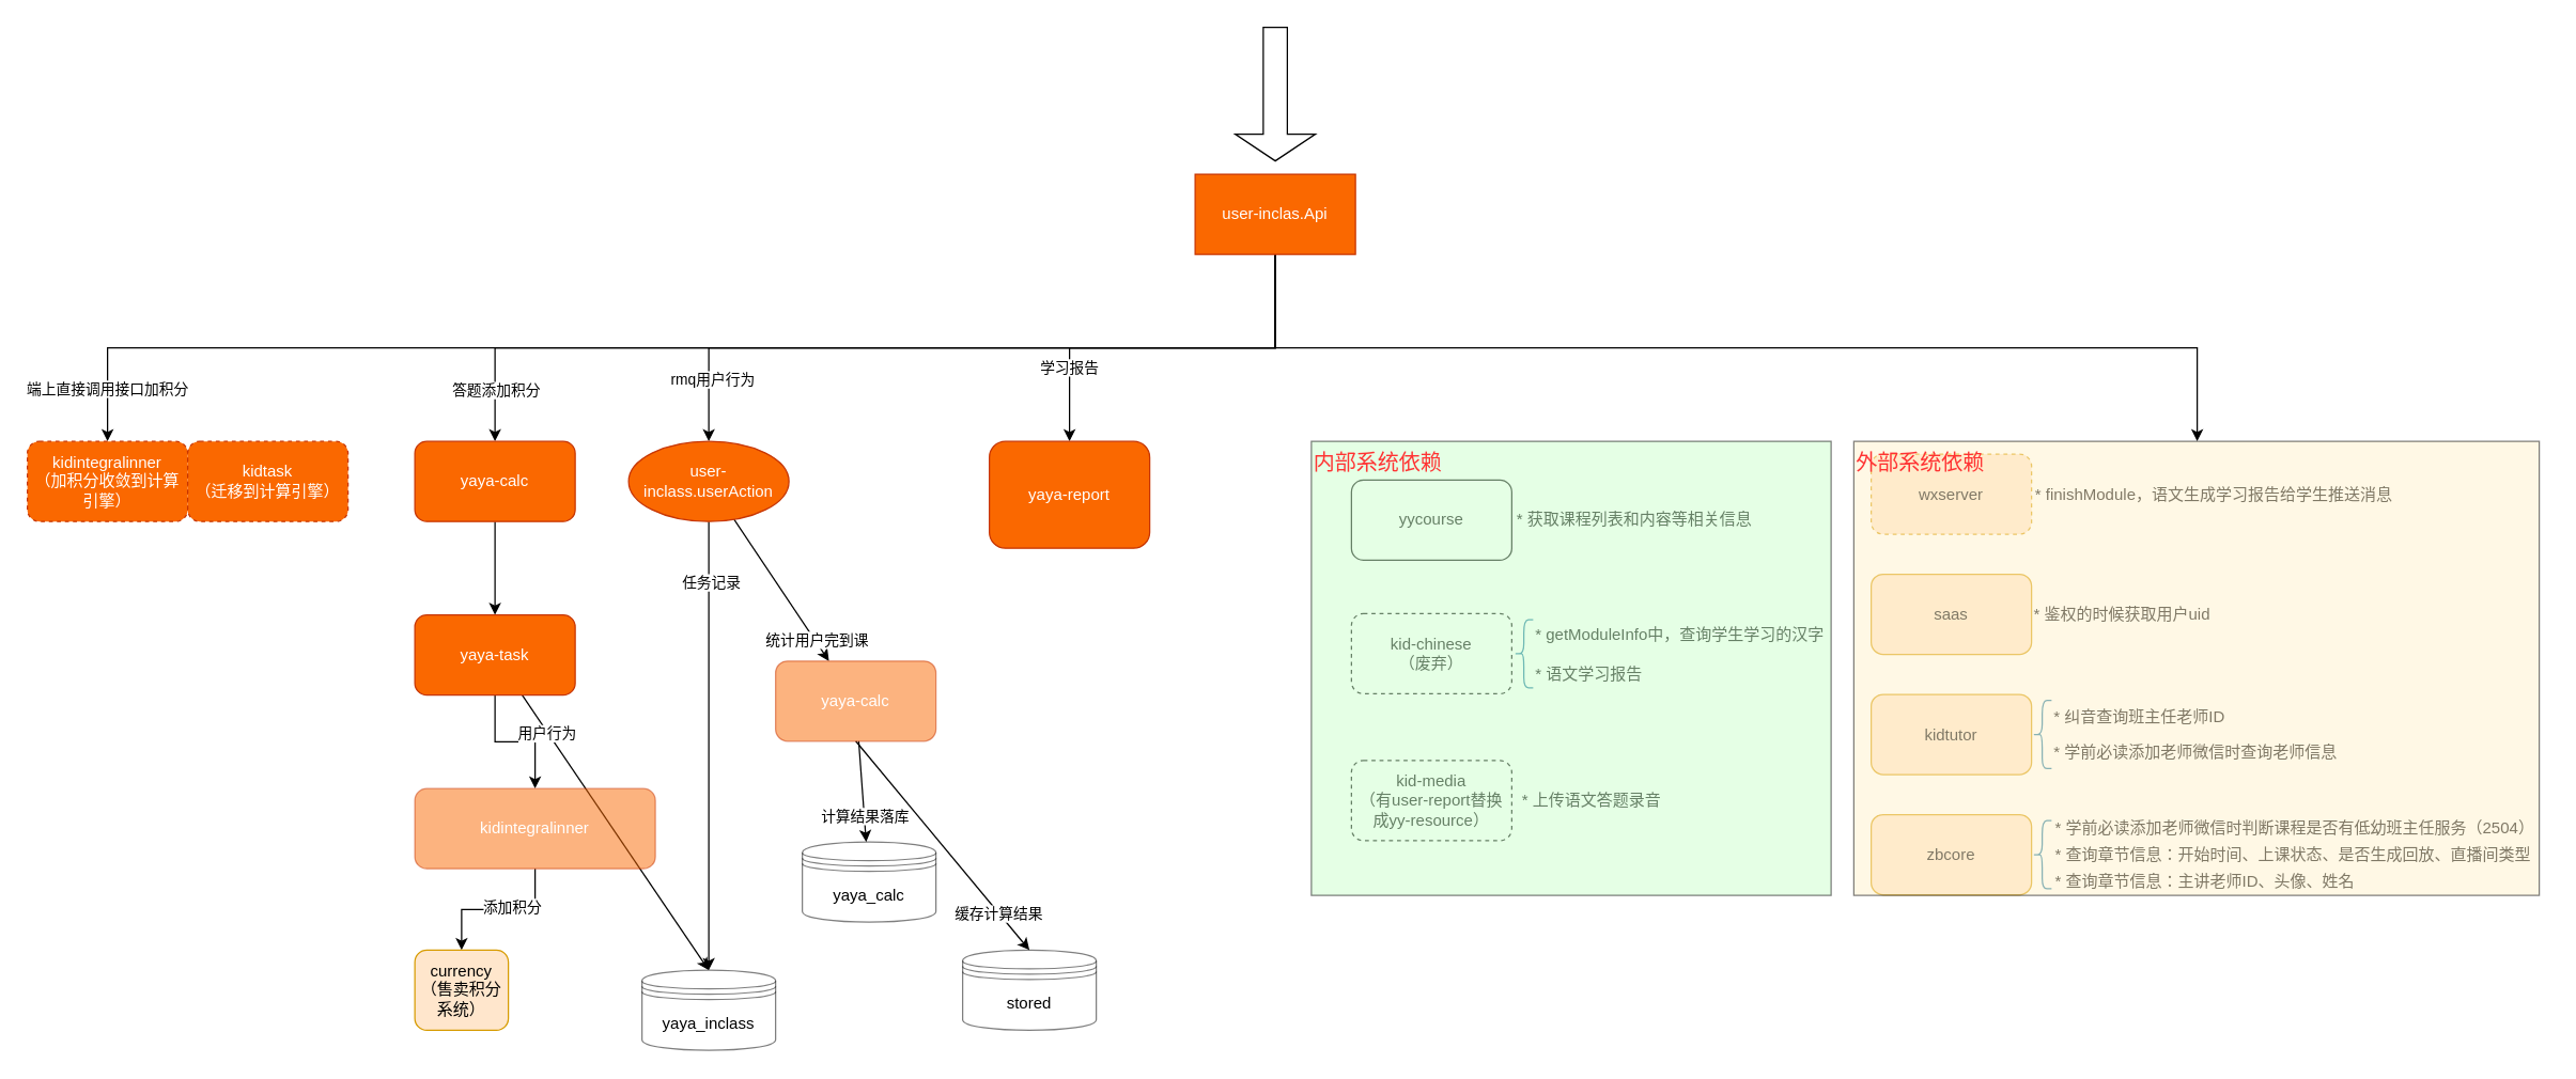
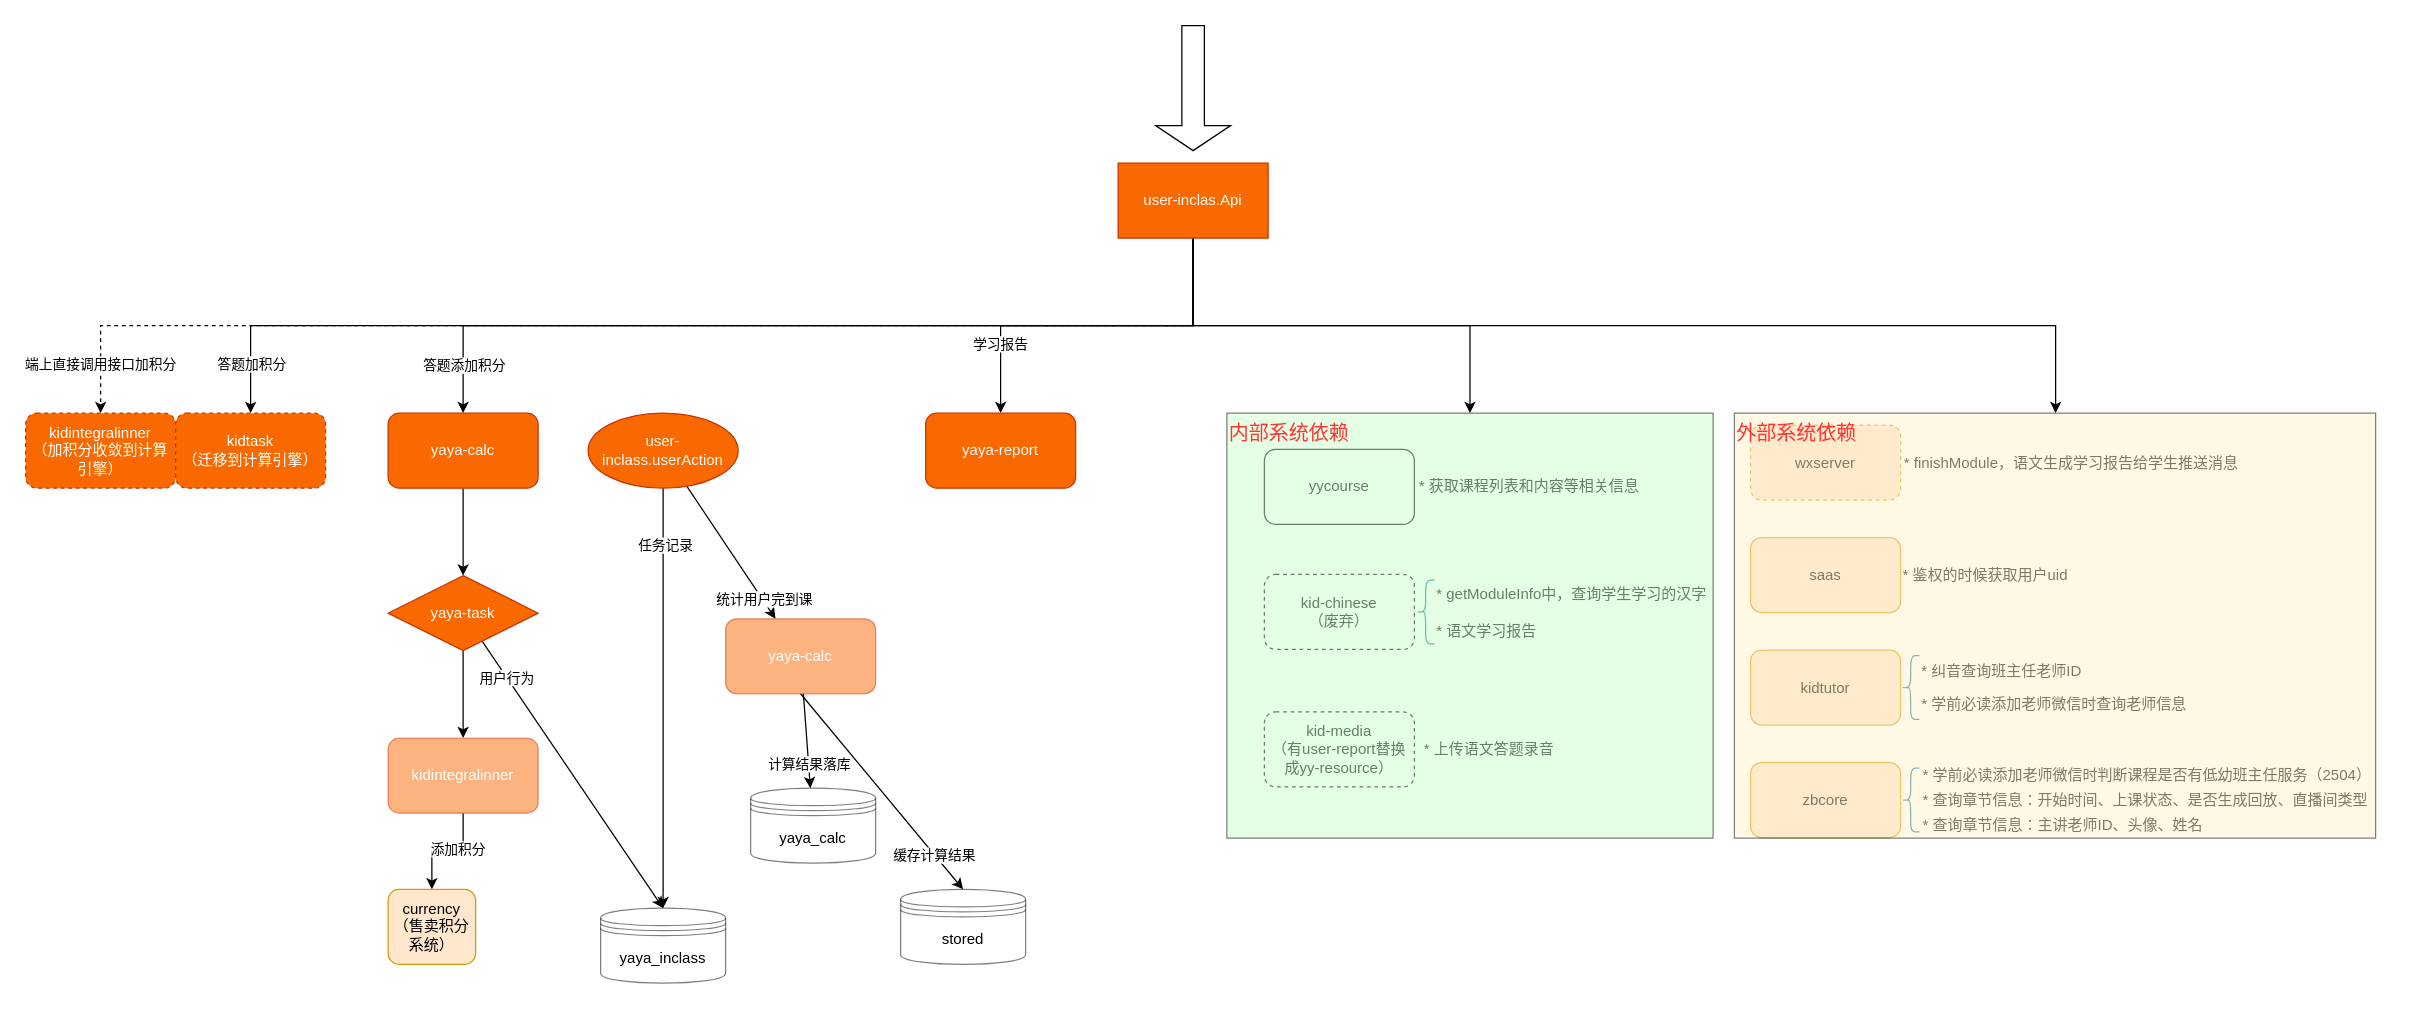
  <mxCell id="0" />
  <mxCell id="1" parent="0" />
- <mxCell id="2" style="edgeStyle=orthogonalEdgeStyle;rounded=0;orthogonalLoop=1;jettySize=auto;html=1;entryX=0.5;entryY=0;entryDx=0;entryDy=0;exitX=0.5;exitY=1;exitDx=0;exitDy=0;" edge="1" parent="1" source="14" target="26"><mxGeometry relative="1" as="geometry" /></mxCell>
+ <mxCell id="2" style="edgeStyle=orthogonalEdgeStyle;rounded=0;orthogonalLoop=1;jettySize=auto;html=1;entryX=0.5;entryY=0;entryDx=0;entryDy=0;exitX=0.5;exitY=1;exitDx=0;exitDy=0;dashed=1;" edge="1" parent="1" source="14" target="26"><mxGeometry relative="1" as="geometry" /></mxCell>
  <mxCell id="3" value="端上直接调用接口加积分" style="edgeLabel;html=1;align=center;verticalAlign=middle;resizable=0;points=[];" vertex="1" connectable="0" parent="2"><mxGeometry x="0.922" y="-1" relative="1" as="geometry"><mxPoint as="offset" /></mxGeometry></mxCell>
  <mxCell id="4" style="edgeStyle=orthogonalEdgeStyle;rounded=0;orthogonalLoop=1;jettySize=auto;html=1;entryX=0.5;entryY=0;entryDx=0;entryDy=0;exitX=0.5;exitY=1;exitDx=0;exitDy=0;" edge="1" parent="1" source="14" target="29"><mxGeometry relative="1" as="geometry" /></mxCell>
  <mxCell id="5" value="答题添加积分" style="edgeLabel;html=1;align=center;verticalAlign=middle;resizable=0;points=[];" vertex="1" connectable="0" parent="4"><mxGeometry x="0.893" relative="1" as="geometry"><mxPoint as="offset" /></mxGeometry></mxCell>
  <mxCell id="6" style="edgeStyle=orthogonalEdgeStyle;rounded=0;orthogonalLoop=1;jettySize=auto;html=1;" edge="1" parent="1" target="52"><mxGeometry relative="1" as="geometry"><mxPoint x="954" y="190" as="sourcePoint" /><Array as="points"><mxPoint x="954" y="260" /><mxPoint x="800" y="260" /></Array></mxGeometry></mxCell>
  <mxCell id="7" value="学习报告" style="edgeLabel;html=1;align=center;verticalAlign=middle;resizable=0;points=[];" vertex="1" connectable="0" parent="6"><mxGeometry x="0.619" y="-1" relative="1" as="geometry"><mxPoint as="offset" /></mxGeometry></mxCell>
- <mxCell id="8" style="edgeStyle=orthogonalEdgeStyle;rounded=0;orthogonalLoop=1;jettySize=auto;html=1;exitX=0.5;exitY=1;exitDx=0;exitDy=0;" edge="1" parent="1" source="14" target="19"><mxGeometry relative="1" as="geometry" /></mxCell>
- <mxCell id="9" value="rmq用户行为" style="edgeLabel;html=1;align=center;verticalAlign=middle;resizable=0;points=[];" vertex="1" connectable="0" parent="8"><mxGeometry x="0.835" y="2" relative="1" as="geometry"><mxPoint as="offset" /></mxGeometry></mxCell>
+ <mxCell id="10" style="edgeStyle=orthogonalEdgeStyle;rounded=0;orthogonalLoop=1;jettySize=auto;html=1;exitX=0.5;exitY=1;exitDx=0;exitDy=0;" edge="1" parent="1" source="14" target="59"><mxGeometry relative="1" as="geometry" /></mxCell>
+ <mxCell id="11" value="答题加积分" style="edgeLabel;html=1;align=center;verticalAlign=middle;resizable=0;points=[];" vertex="1" connectable="0" parent="10"><mxGeometry x="0.911" relative="1" as="geometry"><mxPoint as="offset" /></mxGeometry></mxCell>
+ <mxCell id="12" style="edgeStyle=orthogonalEdgeStyle;rounded=0;orthogonalLoop=1;jettySize=auto;html=1;entryX=0.5;entryY=0;entryDx=0;entryDy=0;" edge="1" parent="1" source="14" target="63"><mxGeometry relative="1" as="geometry" /></mxCell>
  <mxCell id="13" style="edgeStyle=orthogonalEdgeStyle;rounded=0;orthogonalLoop=1;jettySize=auto;html=1;" edge="1" parent="1" target="64"><mxGeometry relative="1" as="geometry"><mxPoint x="954" y="190" as="sourcePoint" /><Array as="points"><mxPoint x="954" y="260" /><mxPoint x="1644" y="260" /></Array></mxGeometry></mxCell>
  <mxCell id="14" value="user-inclas.Api" style="rounded=0;whiteSpace=wrap;html=1;fillColor=#fa6800;strokeColor=#C73500;fontColor=#ffffff;" vertex="1" parent="1"><mxGeometry x="894" y="130" width="120" height="60" as="geometry" /></mxCell>
  <mxCell id="15" style="rounded=0;orthogonalLoop=1;jettySize=auto;html=1;" edge="1" parent="1" source="19" target="58"><mxGeometry relative="1" as="geometry" /></mxCell>
  <mxCell id="16" value="统计用户完到课" style="edgeLabel;html=1;align=center;verticalAlign=middle;resizable=0;points=[];" vertex="1" connectable="0" parent="15"><mxGeometry x="0.711" y="1" relative="1" as="geometry"><mxPoint as="offset" /></mxGeometry></mxCell>
  <mxCell id="17" style="rounded=0;orthogonalLoop=1;jettySize=auto;html=1;entryX=0.5;entryY=0;entryDx=0;entryDy=0;" edge="1" parent="1" source="19" target="53"><mxGeometry relative="1" as="geometry"><mxPoint x="720" y="641" as="targetPoint" /></mxGeometry></mxCell>
  <mxCell id="18" value="任务记录" style="edgeLabel;html=1;align=center;verticalAlign=middle;resizable=0;points=[];" vertex="1" connectable="0" parent="17"><mxGeometry x="-0.732" y="1" relative="1" as="geometry"><mxPoint as="offset" /></mxGeometry></mxCell>
  <mxCell id="19" value="user-inclass.userAction" style="ellipse;whiteSpace=wrap;html=1;fillColor=#fa6800;strokeColor=#C73500;fontColor=#ffffff;" vertex="1" parent="1"><mxGeometry x="470" y="330" width="120" height="60" as="geometry" /></mxCell>
  <mxCell id="20" value="" style="shape=singleArrow;direction=south;whiteSpace=wrap;html=1;" vertex="1" parent="1"><mxGeometry x="924" y="20" width="60" height="100" as="geometry" /></mxCell>
  <mxCell id="21" value="kid-chinese&lt;br&gt;（废弃）" style="rounded=1;whiteSpace=wrap;html=1;dashed=1;" vertex="1" parent="1"><mxGeometry x="1011" y="459" width="120" height="60" as="geometry" /></mxCell>
  <mxCell id="22" value="" style="shape=curlyBracket;whiteSpace=wrap;html=1;rounded=1;fillColor=#b1ddf0;strokeColor=#10739e;" vertex="1" parent="1"><mxGeometry x="1133" y="463.5" width="14" height="51" as="geometry" /></mxCell>
  <mxCell id="23" value="* getModuleInfo中，查询学生学习的汉字" style="text;html=1;align=left;verticalAlign=middle;resizable=0;points=[];autosize=1;" vertex="1" parent="1"><mxGeometry x="1147" y="464.5" width="230" height="20" as="geometry" /></mxCell>
  <mxCell id="24" value="* 语文学习报告" style="text;html=1;align=left;verticalAlign=middle;resizable=0;points=[];autosize=1;" vertex="1" parent="1"><mxGeometry x="1147" y="494.5" width="100" height="20" as="geometry" /></mxCell>
  <mxCell id="25" value="kid-media&lt;br&gt;（有user-report替换成yy-resource）" style="rounded=1;whiteSpace=wrap;html=1;dashed=1;" vertex="1" parent="1"><mxGeometry x="1011" y="569" width="120" height="60" as="geometry" /></mxCell>
  <mxCell id="26" value="kidintegralinner&lt;br&gt;（加积分收敛到计算引擎）" style="rounded=1;whiteSpace=wrap;html=1;fillColor=#fa6800;strokeColor=#C73500;fontColor=#ffffff;dashed=1;" vertex="1" parent="1"><mxGeometry x="20" y="330" width="120" height="60" as="geometry" /></mxCell>
  <mxCell id="27" value="* 上传语文答题录音" style="text;html=1;align=left;verticalAlign=middle;resizable=0;points=[];autosize=1;" vertex="1" parent="1"><mxGeometry x="1137" y="589" width="120" height="20" as="geometry" /></mxCell>
  <mxCell id="28" style="edgeStyle=orthogonalEdgeStyle;rounded=0;orthogonalLoop=1;jettySize=auto;html=1;" edge="1" parent="1" source="29" target="38"><mxGeometry relative="1" as="geometry" /></mxCell>
  <mxCell id="29" value="yaya-calc" style="rounded=1;whiteSpace=wrap;html=1;fillColor=#fa6800;strokeColor=#C73500;fontColor=#ffffff;" vertex="1" parent="1"><mxGeometry x="310" y="330" width="120" height="60" as="geometry" /></mxCell>
  <mxCell id="30" value="yycourse" style="rounded=1;whiteSpace=wrap;html=1;" vertex="1" parent="1"><mxGeometry x="1011" y="359" width="120" height="60" as="geometry" /></mxCell>
  <mxCell id="31" value="wxserver" style="rounded=1;whiteSpace=wrap;html=1;fillColor=#ffe6cc;strokeColor=#d79b00;dashed=1;" vertex="1" parent="1"><mxGeometry x="1400" y="339.5" width="120" height="60" as="geometry" /></mxCell>
  <mxCell id="32" value="kidtutor" style="rounded=1;whiteSpace=wrap;html=1;strokeColor=#d79b00;fillColor=#FFE6CC;" vertex="1" parent="1"><mxGeometry x="1400" y="519.5" width="120" height="60" as="geometry" /></mxCell>
  <mxCell id="33" value="saas" style="rounded=1;whiteSpace=wrap;html=1;strokeColor=#d79b00;fillColor=#FFE6CC;" vertex="1" parent="1"><mxGeometry x="1400" y="429.5" width="120" height="60" as="geometry" /></mxCell>
  <mxCell id="34" value="zbcore" style="rounded=1;whiteSpace=wrap;html=1;strokeColor=#d79b00;fillColor=#FFE6CC;" vertex="1" parent="1"><mxGeometry x="1400" y="609.5" width="120" height="60" as="geometry" /></mxCell>
  <mxCell id="35" style="edgeStyle=orthogonalEdgeStyle;rounded=0;orthogonalLoop=1;jettySize=auto;html=1;" edge="1" parent="1" source="38" target="41"><mxGeometry relative="1" as="geometry" /></mxCell>
  <mxCell id="36" style="rounded=0;orthogonalLoop=1;jettySize=auto;html=1;entryX=0.5;entryY=0;entryDx=0;entryDy=0;" edge="1" parent="1" source="38" target="53"><mxGeometry relative="1" as="geometry" /></mxCell>
  <mxCell id="37" value="用户行为" style="edgeLabel;html=1;align=center;verticalAlign=middle;resizable=0;points=[];" vertex="1" connectable="0" parent="36"><mxGeometry x="-0.726" y="-1" relative="1" as="geometry"><mxPoint as="offset" /></mxGeometry></mxCell>
- <mxCell id="38" value="yaya-task" style="rounded=1;whiteSpace=wrap;html=1;fillColor=#fa6800;strokeColor=#C73500;fontColor=#ffffff;" vertex="1" parent="1"><mxGeometry x="310" y="460" width="120" height="60" as="geometry" /></mxCell>
+ <mxCell id="38" value="yaya-task" style="rhombus;whiteSpace=wrap;html=1;fillColor=#fa6800;strokeColor=#C73500;fontColor=#ffffff;" vertex="1" parent="1"><mxGeometry x="310" y="460" width="120" height="60" as="geometry" /></mxCell>
  <mxCell id="39" style="edgeStyle=orthogonalEdgeStyle;rounded=0;orthogonalLoop=1;jettySize=auto;html=1;entryX=0.5;entryY=0;entryDx=0;entryDy=0;" edge="1" parent="1" source="41" target="60"><mxGeometry relative="1" as="geometry" /></mxCell>
  <mxCell id="40" value="添加积分" style="edgeLabel;html=1;align=center;verticalAlign=middle;resizable=0;points=[];" vertex="1" connectable="0" parent="39"><mxGeometry x="-0.18" y="-2" relative="1" as="geometry"><mxPoint as="offset" /></mxGeometry></mxCell>
- <mxCell id="41" value="kidintegralinner" style="rounded=1;whiteSpace=wrap;html=1;fillColor=#fa6800;strokeColor=#C73500;fontColor=#ffffff;opacity=50;" vertex="1" parent="1"><mxGeometry x="310" y="590" width="180" height="60" as="geometry" /></mxCell>
+ <mxCell id="41" value="kidintegralinner" style="rounded=1;whiteSpace=wrap;html=1;fillColor=#fa6800;strokeColor=#C73500;fontColor=#ffffff;opacity=50;" vertex="1" parent="1"><mxGeometry x="310" y="590" width="120" height="60" as="geometry" /></mxCell>
  <mxCell id="42" value="* 获取课程列表和内容等相关信息" style="text;html=1;align=left;verticalAlign=middle;resizable=0;points=[];autosize=1;" vertex="1" parent="1"><mxGeometry x="1133" y="379" width="190" height="20" as="geometry" /></mxCell>
  <mxCell id="43" value="*&amp;nbsp;finishModule，语文生成学习报告给学生推送消息" style="text;html=1;align=left;verticalAlign=middle;resizable=0;points=[];autosize=1;" vertex="1" parent="1"><mxGeometry x="1521" y="359.5" width="280" height="20" as="geometry" /></mxCell>
  <mxCell id="44" value="*&amp;nbsp;鉴权的时候获取用户uid" style="text;html=1;align=left;verticalAlign=middle;resizable=0;points=[];autosize=1;" vertex="1" parent="1"><mxGeometry x="1520" y="449.5" width="150" height="20" as="geometry" /></mxCell>
  <mxCell id="45" value="* 纠音查询班主任老师ID" style="text;html=1;align=left;verticalAlign=middle;resizable=0;points=[];autosize=1;" vertex="1" parent="1"><mxGeometry x="1535" y="526.5" width="140" height="20" as="geometry" /></mxCell>
  <mxCell id="46" value="* 学前必读添加老师微信时查询老师信息" style="text;html=1;align=left;verticalAlign=middle;resizable=0;points=[];autosize=1;" vertex="1" parent="1"><mxGeometry x="1535" y="552.5" width="230" height="20" as="geometry" /></mxCell>
  <mxCell id="47" value="" style="shape=curlyBracket;whiteSpace=wrap;html=1;rounded=1;fillColor=#b1ddf0;strokeColor=#10739e;" vertex="1" parent="1"><mxGeometry x="1521" y="524" width="14" height="51" as="geometry" /></mxCell>
  <mxCell id="48" value="* 学前必读添加老师微信时判断课程是否有低幼班主任服务（2504）" style="text;html=1;align=left;verticalAlign=middle;resizable=0;points=[];autosize=1;" vertex="1" parent="1"><mxGeometry x="1536" y="609.5" width="370" height="20" as="geometry" /></mxCell>
  <mxCell id="49" value="* 查询章节信息：开始时间、上课状态、是否生成回放、直播间类型" style="text;html=1;align=left;verticalAlign=middle;resizable=0;points=[];autosize=1;" vertex="1" parent="1"><mxGeometry x="1536" y="629.5" width="370" height="20" as="geometry" /></mxCell>
  <mxCell id="50" value="* 查询章节信息：主讲老师ID、头像、姓名" style="text;html=1;align=left;verticalAlign=middle;resizable=0;points=[];autosize=1;" vertex="1" parent="1"><mxGeometry x="1536" y="649.5" width="240" height="20" as="geometry" /></mxCell>
  <mxCell id="51" value="" style="shape=curlyBracket;whiteSpace=wrap;html=1;rounded=1;fillColor=#b1ddf0;strokeColor=#10739e;" vertex="1" parent="1"><mxGeometry x="1521" y="614" width="14" height="51" as="geometry" /></mxCell>
- <mxCell id="52" value="yaya-report" style="rounded=1;whiteSpace=wrap;html=1;fillColor=#fa6800;strokeColor=#C73500;fontColor=#ffffff;" vertex="1" parent="1"><mxGeometry x="740" y="330" width="120" height="80" as="geometry" /></mxCell>
+ <mxCell id="52" value="yaya-report" style="rounded=1;whiteSpace=wrap;html=1;fillColor=#fa6800;strokeColor=#C73500;fontColor=#ffffff;" vertex="1" parent="1"><mxGeometry x="740" y="330" width="120" height="60" as="geometry" /></mxCell>
  <mxCell id="53" value="yaya_inclass" style="shape=datastore;whiteSpace=wrap;html=1;fillColor=none;opacity=50;align=center;" vertex="1" parent="1"><mxGeometry x="480" y="726" width="100" height="60" as="geometry" /></mxCell>
  <mxCell id="54" style="rounded=0;orthogonalLoop=1;jettySize=auto;html=1;" edge="1" parent="1" source="58" target="61"><mxGeometry relative="1" as="geometry" /></mxCell>
  <mxCell id="55" value="计算结果落库" style="edgeLabel;html=1;align=center;verticalAlign=middle;resizable=0;points=[];" vertex="1" connectable="0" parent="54"><mxGeometry x="0.447" relative="1" as="geometry"><mxPoint y="1" as="offset" /></mxGeometry></mxCell>
  <mxCell id="56" style="rounded=0;orthogonalLoop=1;jettySize=auto;html=1;entryX=0.5;entryY=0;entryDx=0;entryDy=0;exitX=0.5;exitY=1;exitDx=0;exitDy=0;" edge="1" parent="1" source="58" target="62"><mxGeometry relative="1" as="geometry" /></mxCell>
  <mxCell id="57" value="缓存计算结果" style="edgeLabel;html=1;align=center;verticalAlign=middle;resizable=0;points=[];" vertex="1" connectable="0" parent="56"><mxGeometry x="0.638" relative="1" as="geometry"><mxPoint y="1" as="offset" /></mxGeometry></mxCell>
  <mxCell id="58" value="yaya-calc" style="rounded=1;whiteSpace=wrap;html=1;fillColor=#fa6800;strokeColor=#C73500;fontColor=#ffffff;opacity=50;" vertex="1" parent="1"><mxGeometry x="580" y="494.5" width="120" height="60" as="geometry" /></mxCell>
  <mxCell id="59" value="kidtask&lt;br&gt;（迁移到计算引擎）" style="rounded=1;whiteSpace=wrap;html=1;fillColor=#fa6800;strokeColor=#C73500;fontColor=#ffffff;dashed=1;" vertex="1" parent="1"><mxGeometry x="140" y="330" width="120" height="60" as="geometry" /></mxCell>
  <mxCell id="60" value="currency&lt;br&gt;（售卖积分系统）" style="rounded=1;whiteSpace=wrap;html=1;strokeColor=#d79b00;fillColor=#FFE6CC;" vertex="1" parent="1"><mxGeometry x="310" y="711" width="70" height="60" as="geometry" /></mxCell>
  <mxCell id="61" value="yaya_calc" style="shape=datastore;whiteSpace=wrap;html=1;fillColor=none;opacity=50;align=center;" vertex="1" parent="1"><mxGeometry x="600" y="630" width="100" height="60" as="geometry" /></mxCell>
  <mxCell id="62" value="stored" style="shape=datastore;whiteSpace=wrap;html=1;fillColor=none;opacity=50;align=center;" vertex="1" parent="1"><mxGeometry x="720" y="711" width="100" height="60" as="geometry" /></mxCell>
  <mxCell id="63" value="&lt;font style=&quot;font-size: 16px&quot; color=&quot;#ff3333&quot;&gt;内部系统依赖&lt;/font&gt;" style="rounded=0;whiteSpace=wrap;html=1;opacity=50;align=left;verticalAlign=top;fillColor=#CCFFCC;" vertex="1" parent="1"><mxGeometry x="981" y="330" width="389" height="340" as="geometry" /></mxCell>
  <mxCell id="64" value="&lt;font style=&quot;font-size: 16px&quot; color=&quot;#ff3333&quot;&gt;外部系统依赖&lt;/font&gt;" style="rounded=0;whiteSpace=wrap;html=1;opacity=50;align=left;verticalAlign=top;fillColor=#FFF2CC;" vertex="1" parent="1"><mxGeometry x="1387" y="330" width="513" height="340" as="geometry" /></mxCell>
